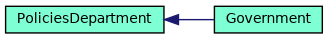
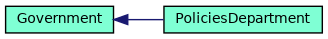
  digraph {
    rankdir=LR
    node [color=black fillcolor=aquamarine fontname=Helvetica fontsize=10 shape=record style=filled]
    n1 [fontcolor=black height=0.2 label=PoliciesDepartment width=0.4]
    n2 [height=0.2 label=Government width=0.4]
-   n1 -> n2 [color=midnightblue dir=back fontname=Helvetica fontsize=10 labelfontname=Helvetica labelfontsize=10 style=solid]
+   n2 -> n1 [color=midnightblue dir=back fontname=Helvetica fontsize=10 labelfontname=Helvetica labelfontsize=10 style=solid]
  }
